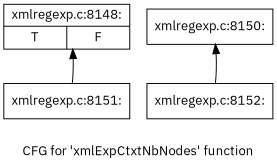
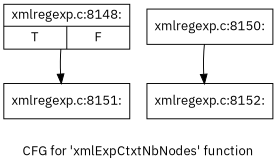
  digraph {
    fontname="IBM Plex Sans"
    label="CFG for 'xmlExpCtxtNbNodes' function"
    node [fontname="IBM Plex Sans" shape=record]
    edge [fontname="IBM Plex Sans"]
    n1 [label="{xmlregexp.c:8148:|{<s0>T|<s1>F}}"]
    n2 [label="{xmlregexp.c:8151:}"]
    n3 [label="{xmlregexp.c:8150:}"]
    n4 [label="{xmlregexp.c:8152:}"]
-   n2 -> n1
-   n4 -> n3
+   n1 -> n2
+   n3 -> n4
  }
